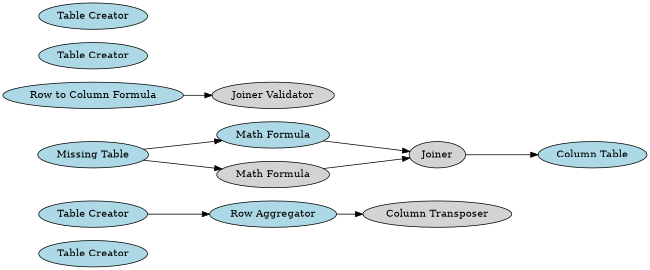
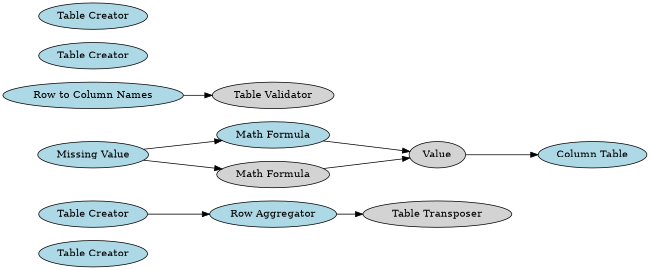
  digraph {
    rankdir=LR
    node [fillcolor=lightblue style=filled]
    n1 [label="Table Creator"]
    n2 [label="Row Aggregator"]
-   n3 [fillcolor=lightgrey label="Column Transposer"]
+   n3 [fillcolor=lightgrey label="Table Transposer"]
    n4 [label="Math Formula"]
-   n5 [fillcolor=lightgrey label=Joiner]
+   n5 [fillcolor=lightgrey label=Value]
    n6 [label="Column Table"]
-   n7 [label="Row to Column Formula"]
-   n8 [fillcolor=lightgrey label="Joiner Validator"]
+   n7 [label="Row to Column Names"]
+   n8 [fillcolor=lightgrey label="Table Validator"]
    n9 [fillcolor=lightgrey label="Math Formula"]
    n10 [label="Table Creator"]
    n11 [label="Table Creator"]
-   n12 [label="Missing Table"]
+   n12 [label="Missing Value"]
    n13 [label="Table Creator"]
    n2 -> n3
    n4 -> n5
    n5 -> n6
    n7 -> n8
    n9 -> n5
    n11 -> n2
    n12 -> n4
    n12 -> n9
  }
